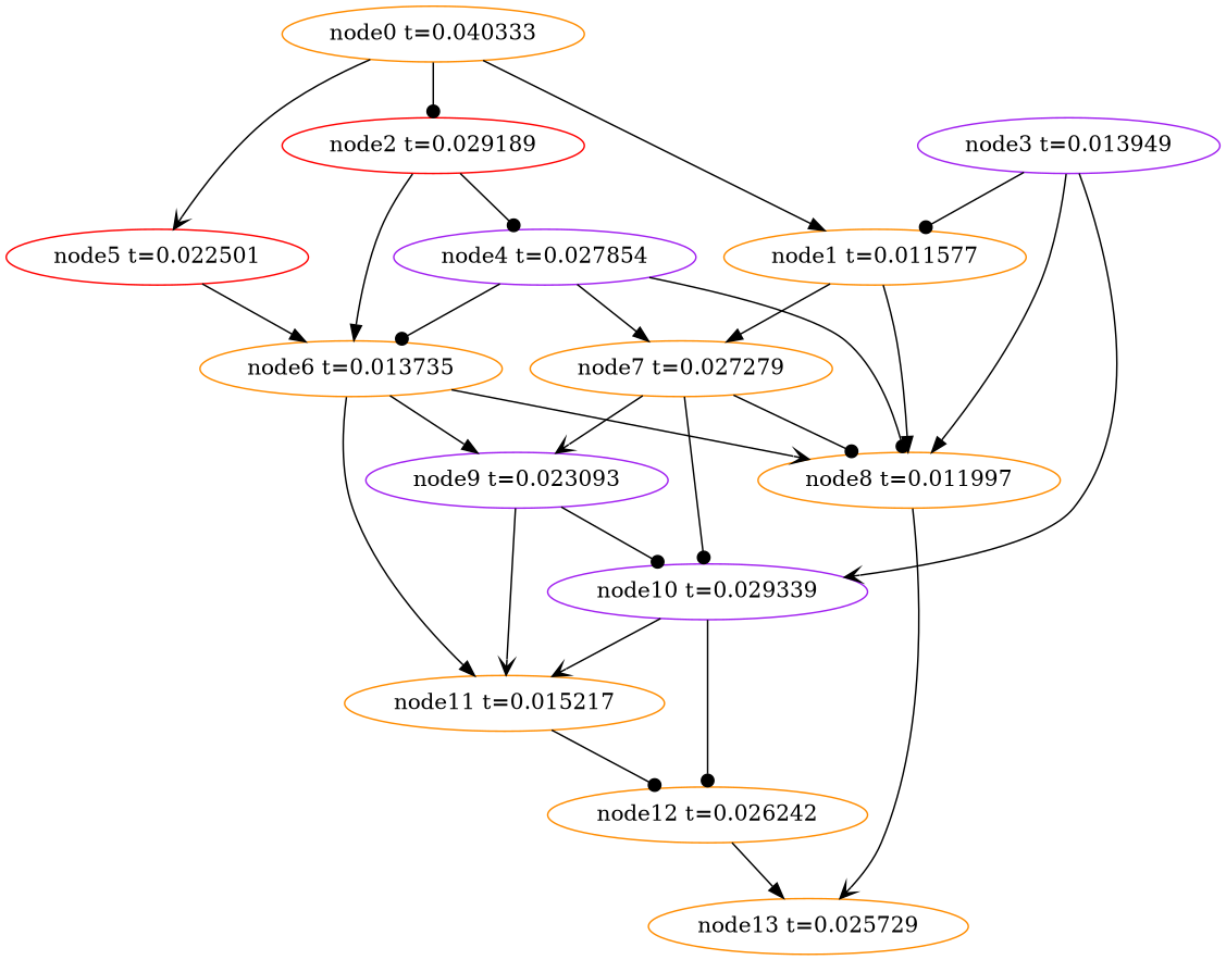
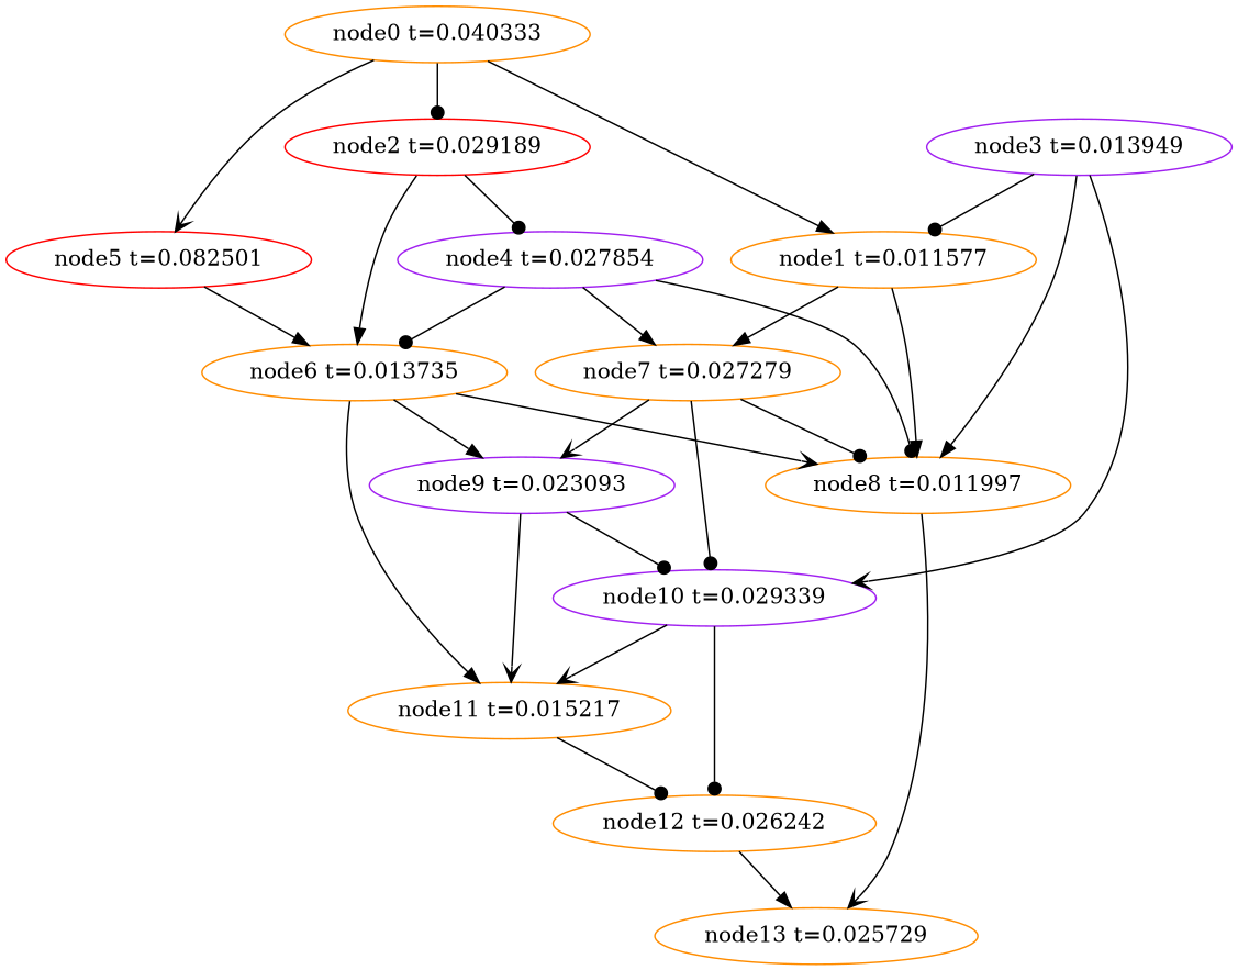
  digraph {
    node [color=darkorange]
    edge [arrowhead=normal]
    n1 [label="node13 t=0.025729"]
    n2 [label="node12 t=0.026242"]
    n3 [label="node11 t=0.015217"]
    n4 [color=purple label="node10 t=0.029339"]
    n5 [color=purple label="node9 t=0.023093"]
    n6 [label="node8 t=0.011997"]
    n7 [label="node7 t=0.027279"]
    n8 [label="node6 t=0.013735"]
-   n9 [color=red label="node5 t=0.022501"]
+   n9 [color=red label="node5 t=0.082501"]
    n10 [color=purple label="node4 t=0.027854"]
    n11 [color=purple label="node3 t=0.013949"]
    n12 [label="node1 t=0.011577"]
    n13 [color=red label="node2 t=0.029189"]
    n14 [label="node0 t=0.040333"]
    n2 -> n1
    n3 -> n2 [arrowhead=dot]
    n4 -> n2 [arrowhead=dot]
    n4 -> n3 [arrowhead=vee]
    n5 -> n3 [arrowhead=vee]
    n5 -> n4 [arrowhead=dot]
    n6 -> n1 [arrowhead=vee]
    n7 -> n4 [arrowhead=dot]
    n7 -> n5 [arrowhead=vee]
    n7 -> n6 [arrowhead=dot]
    n8 -> n3
    n8 -> n5
    n8 -> n6 [arrowhead=vee]
    n9 -> n8
    n10 -> n6 [arrowhead=dot]
    n10 -> n7
    n10 -> n8 [arrowhead=dot]
    n11 -> n4 [arrowhead=vee]
    n11 -> n6
    n11 -> n12 [arrowhead=dot]
    n12 -> n6
    n12 -> n7
    n13 -> n8
    n13 -> n10 [arrowhead=dot]
    n14 -> n9 [arrowhead=vee]
    n14 -> n12
    n14 -> n13 [arrowhead=dot]
  }
